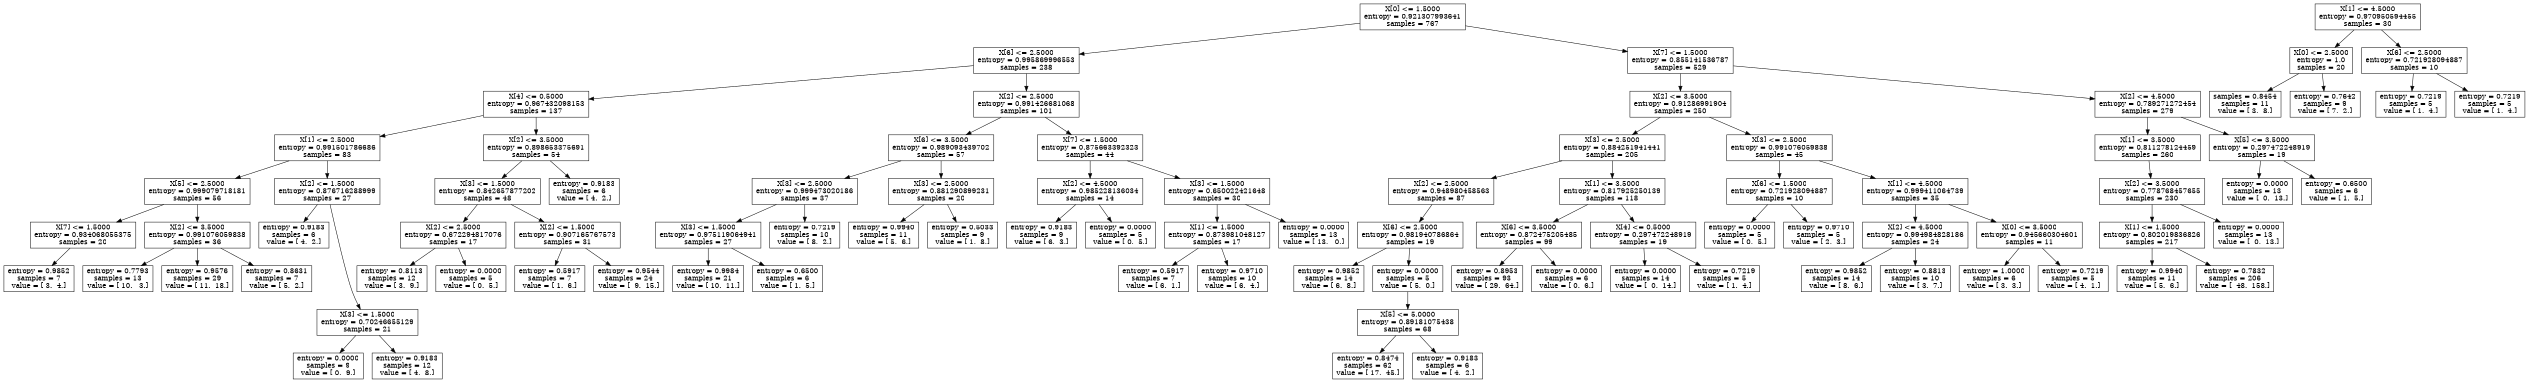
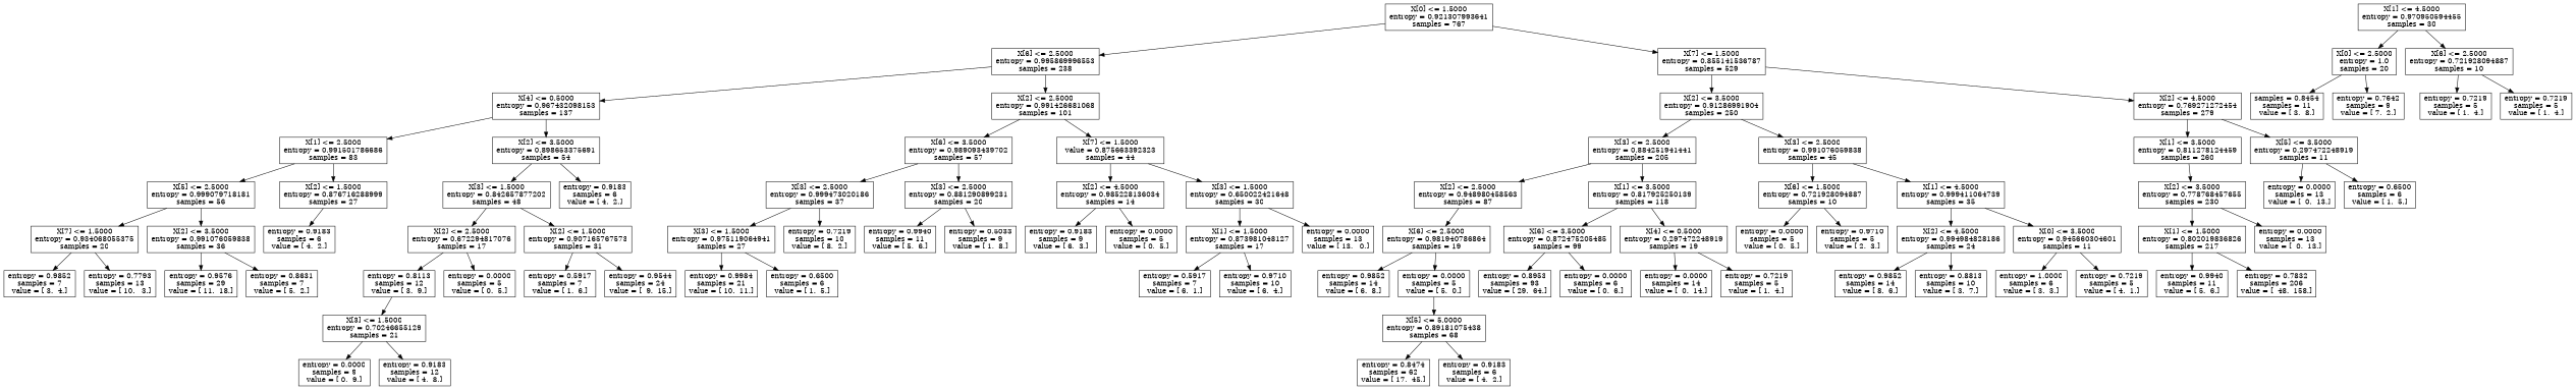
  digraph {
    node [shape=box]
    n1 [label="X[0] <= 1.5000\nentropy = 0.921307993641\nsamples = 767"]
    n2 [label="X[6] <= 2.5000\nentropy = 0.995869996553\nsamples = 238"]
    n3 [label="X[7] <= 1.5000\nentropy = 0.855141536787\nsamples = 529"]
    n4 [label="X[4] <= 0.5000\nentropy = 0.967432098153\nsamples = 137"]
    n5 [label="X[2] <= 2.5000\nentropy = 0.991426681068\nsamples = 101"]
    n6 [label="X[2] <= 3.5000\nentropy = 0.91286991904\nsamples = 250"]
-   n7 [label="X[2] <= 4.5000\nentropy = 0.789271272454\nsamples = 279"]
+   n7 [label="X[2] <= 4.5000\nentropy = 0.769271272454\nsamples = 279"]
    n8 [label="X[1] <= 2.5000\nentropy = 0.991501786686\nsamples = 83"]
    n9 [label="X[2] <= 3.5000\nentropy = 0.898653375691\nsamples = 54"]
    n10 [label="X[6] <= 3.5000\nentropy = 0.989093439702\nsamples = 57"]
-   n11 [label="X[7] <= 1.5000\nentropy = 0.875663392323\nsamples = 44"]
+   n11 [label="X[7] <= 1.5000\nvalue = 0.875663392323\nsamples = 44"]
    n12 [label="X[5] <= 2.5000\nentropy = 0.999079718181\nsamples = 56"]
    n13 [label="X[2] <= 1.5000\nentropy = 0.876716288999\nsamples = 27"]
    n14 [label="X[3] <= 1.5000\nentropy = 0.842657877202\nsamples = 48"]
    n15 [label="entropy = 0.9183\nsamples = 6\nvalue = [ 4.  2.]"]
    n16 [label="X[7] <= 1.5000\nentropy = 0.934068055375\nsamples = 20"]
    n17 [label="X[2] <= 3.5000\nentropy = 0.991076059838\nsamples = 36"]
    n18 [label="entropy = 0.9183\nsamples = 6\nvalue = [ 4.  2.]"]
    n19 [label="X[3] <= 1.5000\nentropy = 0.70246655129\nsamples = 21"]
    n20 [label="entropy = 0.7793\nsamples = 13\nvalue = [ 10.   3.]"]
    n21 [label="entropy = 0.9852\nsamples = 7\nvalue = [ 3.  4.]"]
    n22 [label="entropy = 0.9576\nsamples = 29\nvalue = [ 11.  18.]"]
    n23 [label="entropy = 0.8631\nsamples = 7\nvalue = [ 5.  2.]"]
    n24 [label="entropy = 0.0000\nsamples = 9\nvalue = [ 0.  9.]"]
    n25 [label="entropy = 0.9183\nsamples = 12\nvalue = [ 4.  8.]"]
    n26 [label="X[2] <= 2.5000\nentropy = 0.672294817076\nsamples = 17"]
    n27 [label="X[2] <= 1.5000\nentropy = 0.907165767573\nsamples = 31"]
    n28 [label="entropy = 0.8113\nsamples = 12\nvalue = [ 3.  9.]"]
    n29 [label="entropy = 0.0000\nsamples = 5\nvalue = [ 0.  5.]"]
    n30 [label="entropy = 0.5917\nsamples = 7\nvalue = [ 1.  6.]"]
    n31 [label="entropy = 0.9544\nsamples = 24\nvalue = [  9.  15.]"]
    n32 [label="X[3] <= 2.5000\nentropy = 0.999473020186\nsamples = 37"]
    n33 [label="X[3] <= 2.5000\nentropy = 0.881290899231\nsamples = 20"]
    n34 [label="X[2] <= 4.5000\nentropy = 0.985228136034\nsamples = 14"]
    n35 [label="X[3] <= 1.5000\nentropy = 0.650022421648\nsamples = 30"]
    n36 [label="X[3] <= 1.5000\nentropy = 0.975119064941\nsamples = 27"]
    n37 [label="entropy = 0.7219\nsamples = 10\nvalue = [ 8.  2.]"]
    n38 [label="entropy = 0.9940\nsamples = 11\nvalue = [ 5.  6.]"]
    n39 [label="entropy = 0.5033\nsamples = 9\nvalue = [ 1.  8.]"]
    n40 [label="entropy = 0.9984\nsamples = 21\nvalue = [ 10.  11.]"]
    n41 [label="entropy = 0.6500\nsamples = 6\nvalue = [ 1.  5.]"]
    n42 [label="entropy = 0.9183\nsamples = 9\nvalue = [ 6.  3.]"]
    n43 [label="entropy = 0.0000\nsamples = 5\nvalue = [ 0.  5.]"]
    n44 [label="X[1] <= 1.5000\nentropy = 0.873981048127\nsamples = 17"]
    n45 [label="entropy = 0.0000\nsamples = 13\nvalue = [ 13.   0.]"]
    n46 [label="entropy = 0.5917\nsamples = 7\nvalue = [ 6.  1.]"]
    n47 [label="entropy = 0.9710\nsamples = 10\nvalue = [ 6.  4.]"]
    n48 [label="X[3] <= 2.5000\nentropy = 0.884251941441\nsamples = 205"]
    n49 [label="X[3] <= 2.5000\nentropy = 0.991076059838\nsamples = 45"]
    n50 [label="X[1] <= 3.5000\nentropy = 0.811278124459\nsamples = 260"]
-   n51 [label="X[5] <= 3.5000\nentropy = 0.297472248919\nsamples = 19"]
+   n51 [label="X[5] <= 3.5000\nentropy = 0.297472248919\nsamples = 11"]
    n52 [label="X[2] <= 2.5000\nentropy = 0.948980458563\nsamples = 87"]
    n53 [label="X[1] <= 3.5000\nentropy = 0.817925250139\nsamples = 118"]
    n54 [label="X[6] <= 1.5000\nentropy = 0.721928094887\nsamples = 10"]
    n55 [label="X[1] <= 4.5000\nentropy = 0.999411064739\nsamples = 35"]
    n56 [label="X[6] <= 2.5000\nentropy = 0.981940786864\nsamples = 19"]
    n57 [label="X[6] <= 3.5000\nentropy = 0.872475205485\nsamples = 99"]
    n58 [label="X[4] <= 0.5000\nentropy = 0.297472248919\nsamples = 19"]
    n59 [label="X[5] <= 5.0000\nentropy = 0.89181075438\nsamples = 68"]
    n60 [label="entropy = 0.8474\nsamples = 62\nvalue = [ 17.  45.]"]
    n61 [label="entropy = 0.9183\nsamples = 6\nvalue = [ 4.  2.]"]
    n62 [label="entropy = 0.9852\nsamples = 14\nvalue = [ 6.  8.]"]
    n63 [label="entropy = 0.0000\nsamples = 5\nvalue = [ 5.  0.]"]
    n64 [label="entropy = 0.8953\nsamples = 93\nvalue = [ 29.  64.]"]
    n65 [label="entropy = 0.0000\nsamples = 6\nvalue = [ 0.  6.]"]
    n66 [label="entropy = 0.0000\nsamples = 14\nvalue = [  0.  14.]"]
    n67 [label="entropy = 0.7219\nsamples = 5\nvalue = [ 1.  4.]"]
    n68 [label="entropy = 0.0000\nsamples = 5\nvalue = [ 0.  5.]"]
    n69 [label="entropy = 0.9710\nsamples = 5\nvalue = [ 2.  3.]"]
    n70 [label="X[2] <= 4.5000\nentropy = 0.994984828186\nsamples = 24"]
    n71 [label="X[0] <= 3.5000\nentropy = 0.945660304601\nsamples = 11"]
    n72 [label="entropy = 0.9852\nsamples = 14\nvalue = [ 8.  6.]"]
    n73 [label="entropy = 0.8813\nsamples = 10\nvalue = [ 3.  7.]"]
    n74 [label="entropy = 1.0000\nsamples = 6\nvalue = [ 3.  3.]"]
    n75 [label="entropy = 0.7219\nsamples = 5\nvalue = [ 4.  1.]"]
    n76 [label="X[2] <= 3.5000\nentropy = 0.778768457655\nsamples = 230"]
    n77 [label="entropy = 0.0000\nsamples = 13\nvalue = [  0.  13.]"]
    n78 [label="entropy = 0.6500\nsamples = 6\nvalue = [ 1.  5.]"]
    n79 [label="X[1] <= 1.5000\nentropy = 0.802019836826\nsamples = 217"]
    n80 [label="entropy = 0.0000\nsamples = 13\nvalue = [  0.  13.]"]
    n81 [label="X[1] <= 4.5000\nentropy = 0.970950594455\nsamples = 30"]
    n82 [label="X[0] <= 2.5000\nentropy = 1.0\nsamples = 20"]
    n83 [label="X[6] <= 2.5000\nentropy = 0.721928094887\nsamples = 10"]
    n84 [label="entropy = 0.9940\nsamples = 11\nvalue = [ 5.  6.]"]
    n85 [label="entropy = 0.7832\nsamples = 206\nvalue = [  48.  158.]"]
    n86 [label="samples = 0.8454\nsamples = 11\nvalue = [ 3.  8.]"]
    n87 [label="entropy = 0.7642\nsamples = 9\nvalue = [ 7.  2.]"]
    n88 [label="entropy = 0.7219\nsamples = 5\nvalue = [ 1.  4.]"]
    n89 [label="entropy = 0.7219\nsamples = 5\nvalue = [ 1.  4.]"]
    n1 -> n2
    n1 -> n3
    n2 -> n4
    n2 -> n5
    n3 -> n6
    n3 -> n7
    n4 -> n8
    n4 -> n9
    n5 -> n10
    n5 -> n11
    n6 -> n48
    n6 -> n49
    n7 -> n50
    n7 -> n51
    n8 -> n12
    n8 -> n13
    n9 -> n14
    n9 -> n15
    n10 -> n32
    n10 -> n33
    n11 -> n34
    n11 -> n35
    n12 -> n16
    n12 -> n17
    n13 -> n18
-   n13 -> n19
+   n28 -> n19
    n14 -> n26
    n14 -> n27
-   n17 -> n20
+   n16 -> n20
    n16 -> n21
    n17 -> n22
    n17 -> n23
    n19 -> n24
    n19 -> n25
    n26 -> n28
    n26 -> n29
    n27 -> n30
    n27 -> n31
    n32 -> n36
    n32 -> n37
    n33 -> n38
    n33 -> n39
    n34 -> n42
    n34 -> n43
    n35 -> n44
    n35 -> n45
    n36 -> n40
    n36 -> n41
    n44 -> n46
    n44 -> n47
    n48 -> n52
    n48 -> n53
    n49 -> n54
    n49 -> n55
    n50 -> n76
    n51 -> n77
    n51 -> n78
    n52 -> n56
    n53 -> n57
    n53 -> n58
    n54 -> n68
    n54 -> n69
    n55 -> n70
    n55 -> n71
    n56 -> n62
    n56 -> n63
    n57 -> n64
    n57 -> n65
    n58 -> n66
    n58 -> n67
    n59 -> n60
    n59 -> n61
    n63 -> n59
    n70 -> n72
    n70 -> n73
    n71 -> n74
    n71 -> n75
    n76 -> n79
    n76 -> n80
    n79 -> n84
    n79 -> n85
    n81 -> n82
    n81 -> n83
    n82 -> n86
    n82 -> n87
    n83 -> n88
    n83 -> n89
  }
